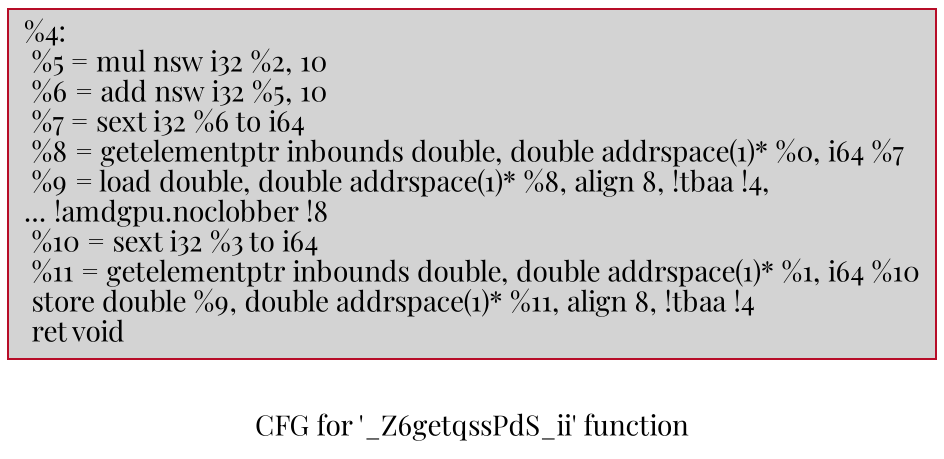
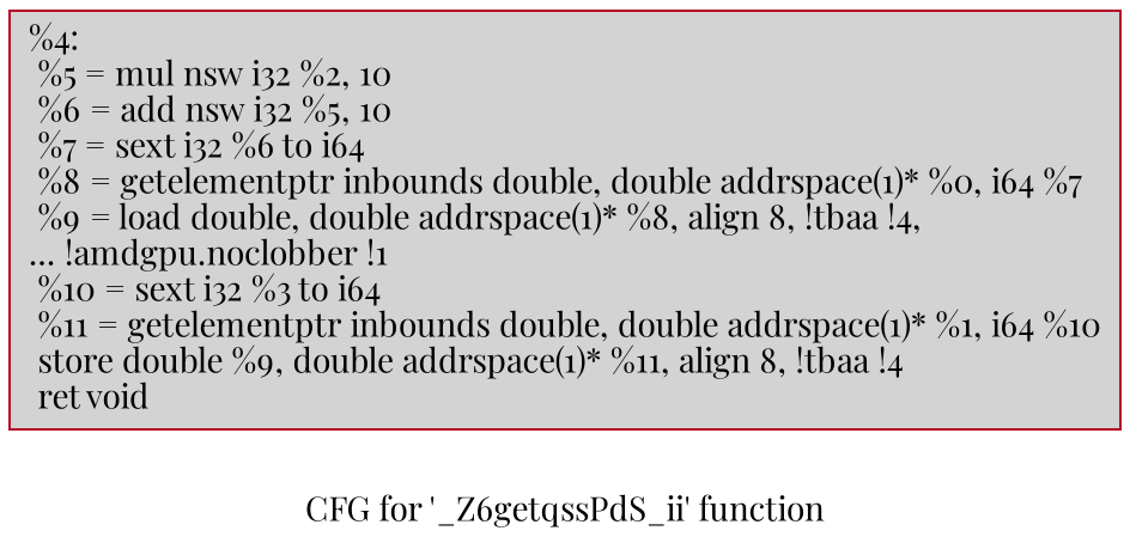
  digraph {
    label="CFG for '_Z6getqssPdS_ii' function"
    fontname="Playfair Display"
-   n1 [color="#b70d28ff" fillcolor=lightgrey label="{%4:\l  %5 = mul nsw i32 %2, 10\l  %6 = add nsw i32 %5, 10\l  %7 = sext i32 %6 to i64\l  %8 = getelementptr inbounds double, double addrspace(1)* %0, i64 %7\l  %9 = load double, double addrspace(1)* %8, align 8, !tbaa !4,\l... !amdgpu.noclobber !8\l  %10 = sext i32 %3 to i64\l  %11 = getelementptr inbounds double, double addrspace(1)* %1, i64 %10\l  store double %9, double addrspace(1)* %11, align 8, !tbaa !4\l  ret void\l}" shape=record style=filled fontname="Playfair Display"]
+   n1 [color="#b70d28ff" fillcolor=lightgrey label="{%4:\l  %5 = mul nsw i32 %2, 10\l  %6 = add nsw i32 %5, 10\l  %7 = sext i32 %6 to i64\l  %8 = getelementptr inbounds double, double addrspace(1)* %0, i64 %7\l  %9 = load double, double addrspace(1)* %8, align 8, !tbaa !4,\l... !amdgpu.noclobber !1\l  %10 = sext i32 %3 to i64\l  %11 = getelementptr inbounds double, double addrspace(1)* %1, i64 %10\l  store double %9, double addrspace(1)* %11, align 8, !tbaa !4\l  ret void\l}" shape=record style=filled fontname="Playfair Display"]
  }
